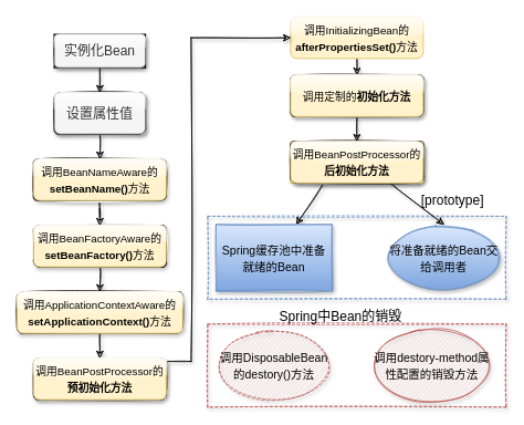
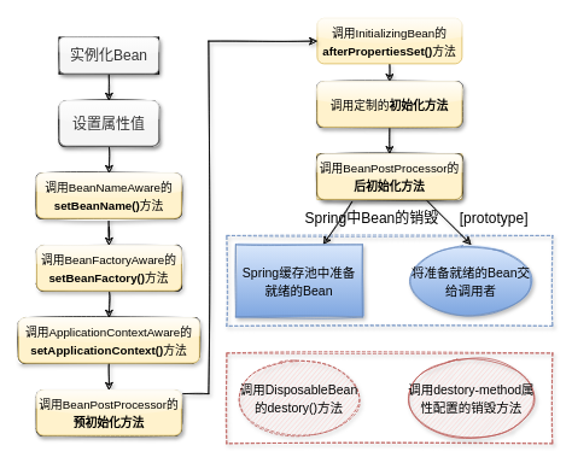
  <mxCell id="0" />
  <mxCell id="1" parent="0" />
  <mxCell id="2" value="" style="rounded=0;whiteSpace=wrap;html=1;fontSize=16;dashed=1;strokeColor=#b85450;shadow=1;sketch=1;fillColor=none;" vertex="1" parent="1"><mxGeometry x="250" y="390" width="360" height="100" as="geometry" /></mxCell>
  <mxCell id="3" value="" style="rounded=0;whiteSpace=wrap;html=1;fontSize=16;dashed=1;shadow=1;sketch=1;strokeColor=#6c8ebf;fillColor=none;" vertex="1" parent="1"><mxGeometry x="250" y="260" width="360" height="100" as="geometry" /></mxCell>
  <mxCell id="4" style="edgeStyle=orthogonalEdgeStyle;rounded=0;orthogonalLoop=1;jettySize=auto;html=1;exitX=0.5;exitY=1;exitDx=0;exitDy=0;entryX=0.5;entryY=0;entryDx=0;entryDy=0;fontSize=16;shadow=1;sketch=1;" edge="1" parent="1" source="5" target="7"><mxGeometry relative="1" as="geometry" /></mxCell>
  <mxCell id="5" value="实例化Bean" style="rounded=0;whiteSpace=wrap;html=1;fontSize=16;shadow=1;sketch=1;" vertex="1" parent="1"><mxGeometry x="65" y="41" width="110" height="40" as="geometry" /></mxCell>
  <mxCell id="6" style="edgeStyle=orthogonalEdgeStyle;rounded=0;orthogonalLoop=1;jettySize=auto;html=1;exitX=0.5;exitY=1;exitDx=0;exitDy=0;entryX=0.5;entryY=0;entryDx=0;entryDy=0;fontSize=16;shadow=1;sketch=1;" edge="1" parent="1" source="7" target="9"><mxGeometry relative="1" as="geometry" /></mxCell>
  <mxCell id="7" value="设置属性值" style="rounded=1;whiteSpace=wrap;html=1;fontSize=16;shadow=1;sketch=1;" vertex="1" parent="1"><mxGeometry x="65" y="111" width="110" height="50" as="geometry" /></mxCell>
  <mxCell id="8" style="edgeStyle=orthogonalEdgeStyle;rounded=0;orthogonalLoop=1;jettySize=auto;html=1;exitX=0.5;exitY=1;exitDx=0;exitDy=0;fontSize=16;shadow=1;sketch=1;" edge="1" parent="1" source="9" target="11"><mxGeometry relative="1" as="geometry" /></mxCell>
  <mxCell id="9" value="&lt;font style=&quot;font-size: 13px&quot;&gt;调用BeanNameAware的setBeanName()方法&lt;/font&gt;" style="rounded=1;whiteSpace=wrap;html=1;fontSize=16;shadow=1;sketch=1;" vertex="1" parent="1"><mxGeometry x="40" y="191" width="160" height="50" as="geometry" /></mxCell>
  <mxCell id="10" style="edgeStyle=orthogonalEdgeStyle;rounded=0;orthogonalLoop=1;jettySize=auto;html=1;exitX=0.5;exitY=1;exitDx=0;exitDy=0;entryX=0.5;entryY=0;entryDx=0;entryDy=0;fontSize=16;shadow=1;sketch=1;" edge="1" parent="1" source="11" target="13"><mxGeometry relative="1" as="geometry" /></mxCell>
  <mxCell id="11" value="&lt;font style=&quot;font-size: 13px&quot;&gt;调用BeanFactoryAware的setBeanFactory()方法&lt;/font&gt;" style="rounded=1;whiteSpace=wrap;html=1;fontSize=16;shadow=1;sketch=1;" vertex="1" parent="1"><mxGeometry x="40" y="271" width="160" height="50" as="geometry" /></mxCell>
  <mxCell id="12" style="edgeStyle=orthogonalEdgeStyle;rounded=0;orthogonalLoop=1;jettySize=auto;html=1;exitX=0.5;exitY=1;exitDx=0;exitDy=0;entryX=0.5;entryY=0;entryDx=0;entryDy=0;fontSize=16;shadow=1;sketch=1;" edge="1" parent="1" source="13" target="17"><mxGeometry relative="1" as="geometry" /></mxCell>
  <mxCell id="13" value="&lt;font style=&quot;font-size: 13px&quot;&gt;调用ApplicationContextAware的setApplicationContext()方法&lt;br&gt;&lt;/font&gt;" style="rounded=1;whiteSpace=wrap;html=1;fontSize=16;shadow=1;sketch=1;" vertex="1" parent="1"><mxGeometry x="20" y="351" width="200" height="50" as="geometry" /></mxCell>
  <mxCell id="14" style="edgeStyle=orthogonalEdgeStyle;rounded=0;orthogonalLoop=1;jettySize=auto;html=1;exitX=0.5;exitY=1;exitDx=0;exitDy=0;entryX=0.5;entryY=0;entryDx=0;entryDy=0;fontSize=16;shadow=1;sketch=1;" edge="1" parent="1" source="15" target="19"><mxGeometry relative="1" as="geometry" /></mxCell>
  <mxCell id="15" value="&lt;font style=&quot;font-size: 13px&quot;&gt;调用InitializingBean的&lt;b&gt;afterPropertiesSet()&lt;/b&gt;方法&lt;/font&gt;" style="rounded=1;whiteSpace=wrap;html=1;fontSize=16;shadow=0;sketch=0;glass=1;fillColor=#fff2cc;strokeColor=#d6b656;" vertex="1" parent="1"><mxGeometry x="350" y="20" width="160" height="50" as="geometry" /></mxCell>
  <mxCell id="16" style="edgeStyle=orthogonalEdgeStyle;rounded=0;orthogonalLoop=1;jettySize=auto;html=1;exitX=1;exitY=0.5;exitDx=0;exitDy=0;entryX=0;entryY=0.5;entryDx=0;entryDy=0;fontSize=16;shadow=1;sketch=1;" edge="1" parent="1" source="17" target="15"><mxGeometry relative="1" as="geometry"><Array as="points"><mxPoint x="230" y="435" /><mxPoint x="230" y="45" /></Array></mxGeometry></mxCell>
  <mxCell id="17" value="&lt;font style=&quot;font-size: 13px&quot;&gt;调用BeanPostProcessor的预初始化方法&lt;/font&gt;" style="rounded=1;whiteSpace=wrap;html=1;fontSize=16;shadow=1;sketch=1;" vertex="1" parent="1"><mxGeometry x="40" y="431" width="160" height="50" as="geometry" /></mxCell>
  <mxCell id="18" style="edgeStyle=orthogonalEdgeStyle;rounded=0;orthogonalLoop=1;jettySize=auto;html=1;exitX=0.5;exitY=1;exitDx=0;exitDy=0;entryX=0.5;entryY=0;entryDx=0;entryDy=0;fontSize=16;shadow=1;sketch=1;" edge="1" parent="1" source="19" target="36"><mxGeometry relative="1" as="geometry" /></mxCell>
  <mxCell id="19" value="&lt;font style=&quot;font-size: 13px&quot;&gt;调用定制的初始化方法&lt;/font&gt;" style="rounded=1;whiteSpace=wrap;html=1;fontSize=16;shadow=1;sketch=1;" vertex="1" parent="1"><mxGeometry x="350" y="90" width="160" height="50" as="geometry" /></mxCell>
  <mxCell id="20" style="rounded=0;orthogonalLoop=1;jettySize=auto;html=1;exitX=0.25;exitY=1;exitDx=0;exitDy=0;fontSize=16;shadow=1;sketch=1;" edge="1" parent="1" source="36" target="22"><mxGeometry relative="1" as="geometry" /></mxCell>
  <mxCell id="21" style="edgeStyle=none;rounded=0;orthogonalLoop=1;jettySize=auto;html=1;exitX=0.75;exitY=1;exitDx=0;exitDy=0;entryX=0.5;entryY=0;entryDx=0;entryDy=0;fontSize=16;shadow=1;sketch=1;" edge="1" parent="1" source="36" target="25"><mxGeometry relative="1" as="geometry" /></mxCell>
  <mxCell id="22" value="&lt;font style=&quot;font-size: 14px&quot;&gt;Spring缓存池中准备就绪的Bean&lt;/font&gt;" style="whiteSpace=wrap;html=1;fontSize=16;shadow=1;sketch=1;fillColor=#dae8fc;strokeColor=#6c8ebf;gradientColor=#7ea6e0;rounded=0;" vertex="1" parent="1"><mxGeometry x="260" y="270" width="140" height="80" as="geometry" /></mxCell>
  <mxCell id="23" value="&lt;font style=&quot;font-size: 14px&quot;&gt;调用DisposableBean的destory()方法&lt;/font&gt;" style="ellipse;whiteSpace=wrap;html=1;fontSize=16;shadow=1;sketch=1;fillColor=#f8cecc;strokeColor=#b85450;dashed=1;" vertex="1" parent="1"><mxGeometry x="260" y="400" width="140" height="80" as="geometry" /></mxCell>
  <mxCell id="24" value="&lt;font style=&quot;font-size: 14px&quot;&gt;调用destory-method属性配置的销毁方法&lt;/font&gt;" style="ellipse;whiteSpace=wrap;html=1;fontSize=16;shadow=1;sketch=1;fillColor=#f8cecc;strokeColor=#b85450;" vertex="1" parent="1"><mxGeometry x="447.5" y="397.5" width="145" height="85" as="geometry" /></mxCell>
- <mxCell id="25" value="&lt;font style=&quot;font-size: 14px&quot;&gt;将准备就绪的Bean交给调用者&lt;/font&gt;" style="ellipse;whiteSpace=wrap;html=1;fontSize=16;shadow=1;sketch=1;fillColor=#dae8fc;strokeColor=#6c8ebf;gradientColor=#7ea6e0;" vertex="1" parent="1"><mxGeometry x="465" y="270" width="140" height="80" as="geometry" /></mxCell>
+ <mxCell id="25" value="&lt;font style=&quot;font-size: 14px&quot;&gt;将准备就绪的Bean交给调用者&lt;/font&gt;" style="ellipse;whiteSpace=wrap;html=1;fontSize=16;shadow=1;sketch=1;fillColor=#dae8fc;strokeColor=#6c8ebf;gradientColor=#7ea6e0;" vertex="1" parent="1"><mxGeometry x="450" y="270" width="140" height="80" as="geometry" /></mxCell>
  <mxCell id="26" value="[prototype]" style="text;html=1;align=center;verticalAlign=middle;resizable=0;points=[];autosize=1;fontSize=16;shadow=1;sketch=1;" vertex="1" parent="1"><mxGeometry x="500" y="230" width="90" height="20" as="geometry" /></mxCell>
- <mxCell id="27" value="Spring中Bean的销毁" style="text;html=1;align=center;verticalAlign=middle;resizable=0;points=[];autosize=1;fontSize=16;shadow=1;sketch=1;" vertex="1" parent="1"><mxGeometry x="330" y="370" width="160" height="20" as="geometry" /></mxCell>
+ <mxCell id="27" value="Spring中Bean的销毁" style="text;html=1;align=center;verticalAlign=middle;resizable=0;points=[];autosize=1;fontSize=16;shadow=1;sketch=1;" vertex="1" parent="1"><mxGeometry x="330" y="230" width="160" height="20" as="geometry" /></mxCell>
  <mxCell id="28" value="实例化Bean" style="rounded=1;whiteSpace=wrap;html=1;fontSize=16;shadow=1;sketch=0;glass=1;fillColor=#f5f5f5;strokeColor=#666666;fontColor=#333333;" vertex="1" parent="1"><mxGeometry x="65" y="41" width="110" height="40" as="geometry" /></mxCell>
  <mxCell id="29" value="设置属性值" style="rounded=1;whiteSpace=wrap;html=1;fontSize=16;shadow=1;sketch=0;glass=1;fillColor=#f5f5f5;strokeColor=#666666;fontColor=#333333;" vertex="1" parent="1"><mxGeometry x="65" y="111" width="110" height="50" as="geometry" /></mxCell>
  <mxCell id="30" value="&lt;font style=&quot;font-size: 13px&quot;&gt;调用BeanNameAware的&lt;b&gt;setBeanName()&lt;/b&gt;方法&lt;/font&gt;" style="rounded=1;whiteSpace=wrap;html=1;fontSize=16;shadow=0;sketch=0;glass=1;fillColor=#fff2cc;strokeColor=#d6b656;" vertex="1" parent="1"><mxGeometry x="40" y="191" width="160" height="50" as="geometry" /></mxCell>
  <mxCell id="31" value="&lt;font style=&quot;font-size: 13px&quot;&gt;调用BeanFactoryAware的&lt;b&gt;setBeanFactory()&lt;/b&gt;方法&lt;/font&gt;" style="rounded=1;whiteSpace=wrap;html=1;fontSize=16;shadow=0;sketch=0;glass=1;fillColor=#fff2cc;strokeColor=#d6b656;" vertex="1" parent="1"><mxGeometry x="40" y="271" width="160" height="50" as="geometry" /></mxCell>
  <mxCell id="32" value="&lt;font style=&quot;font-size: 13px&quot;&gt;调用ApplicationContextAware的&lt;b&gt;setApplicationContext()&lt;/b&gt;方法&lt;br&gt;&lt;/font&gt;" style="rounded=1;whiteSpace=wrap;html=1;fontSize=16;shadow=0;sketch=0;glass=1;fillColor=#fff2cc;strokeColor=#d6b656;" vertex="1" parent="1"><mxGeometry x="20" y="351" width="200" height="50" as="geometry" /></mxCell>
  <mxCell id="33" value="&lt;font style=&quot;font-size: 13px&quot;&gt;调用BeanPostProcessor的&lt;b&gt;预初始化方法&lt;/b&gt;&lt;/font&gt;" style="rounded=1;whiteSpace=wrap;html=1;fontSize=16;shadow=1;sketch=1;glass=1;fillColor=#f5f5f5;strokeColor=#666666;fontColor=#333333;" vertex="1" parent="1"><mxGeometry x="40" y="431" width="160" height="50" as="geometry" /></mxCell>
  <mxCell id="34" value="&lt;font style=&quot;font-size: 13px&quot;&gt;调用定制的&lt;b&gt;初始化方法&lt;/b&gt;&lt;/font&gt;" style="rounded=1;whiteSpace=wrap;html=1;fontSize=16;shadow=1;sketch=1;glass=1;fillColor=#f5f5f5;strokeColor=#666666;fontColor=#333333;" vertex="1" parent="1"><mxGeometry x="350" y="90" width="160" height="50" as="geometry" /></mxCell>
  <mxCell id="35" value="" style="group" vertex="1" connectable="0" parent="1"><mxGeometry x="350" y="170" width="160" height="50" as="geometry" /></mxCell>
  <mxCell id="36" value="&lt;font style=&quot;font-size: 13px&quot;&gt;调用BeanPostProcessor的后初始化方法&lt;/font&gt;" style="rounded=1;whiteSpace=wrap;html=1;fontSize=16;shadow=1;sketch=1;" vertex="1" parent="35"><mxGeometry width="160" height="50" as="geometry" /></mxCell>
  <mxCell id="37" value="&lt;font style=&quot;font-size: 13px&quot;&gt;调用BeanPostProcessor的&lt;b&gt;后初始化方法&lt;/b&gt;&lt;/font&gt;" style="rounded=1;whiteSpace=wrap;html=1;fontSize=16;shadow=1;sketch=1;glass=1;fillColor=#f5f5f5;strokeColor=#666666;fontColor=#333333;" vertex="1" parent="35"><mxGeometry width="160" height="50" as="geometry" /></mxCell>
  <mxCell id="38" value="&lt;font style=&quot;font-size: 13px&quot;&gt;调用BeanPostProcessor的&lt;b&gt;预初始化方法&lt;/b&gt;&lt;/font&gt;" style="rounded=1;whiteSpace=wrap;html=1;fontSize=16;shadow=0;sketch=0;glass=1;fillColor=#fff2cc;strokeColor=#d6b656;" vertex="1" parent="1"><mxGeometry x="40" y="431" width="160" height="50" as="geometry" /></mxCell>
  <mxCell id="39" value="" style="group;fillColor=#fff2cc;strokeColor=#d6b656;shadow=0;sketch=0;" vertex="1" connectable="0" parent="1"><mxGeometry x="350" y="170" width="160" height="50" as="geometry" /></mxCell>
  <mxCell id="40" value="&lt;font style=&quot;font-size: 13px&quot;&gt;调用BeanPostProcessor的后初始化方法&lt;/font&gt;" style="rounded=1;whiteSpace=wrap;html=1;fontSize=16;shadow=1;sketch=1;" vertex="1" parent="39"><mxGeometry width="160" height="50" as="geometry" /></mxCell>
  <mxCell id="41" value="&lt;font style=&quot;font-size: 13px&quot;&gt;调用BeanPostProcessor的&lt;b&gt;后初始化方法&lt;/b&gt;&lt;/font&gt;" style="rounded=1;whiteSpace=wrap;html=1;fontSize=16;shadow=0;sketch=0;glass=1;fillColor=#fff2cc;strokeColor=#d6b656;" vertex="1" parent="39"><mxGeometry width="160" height="50" as="geometry" /></mxCell>
  <mxCell id="42" value="&lt;font style=&quot;font-size: 13px&quot;&gt;调用定制的&lt;b&gt;初始化方法&lt;/b&gt;&lt;/font&gt;" style="rounded=1;whiteSpace=wrap;html=1;fontSize=16;shadow=0;sketch=0;glass=1;fillColor=#fff2cc;strokeColor=#d6b656;" vertex="1" parent="1"><mxGeometry x="350" y="90" width="160" height="50" as="geometry" /></mxCell>
